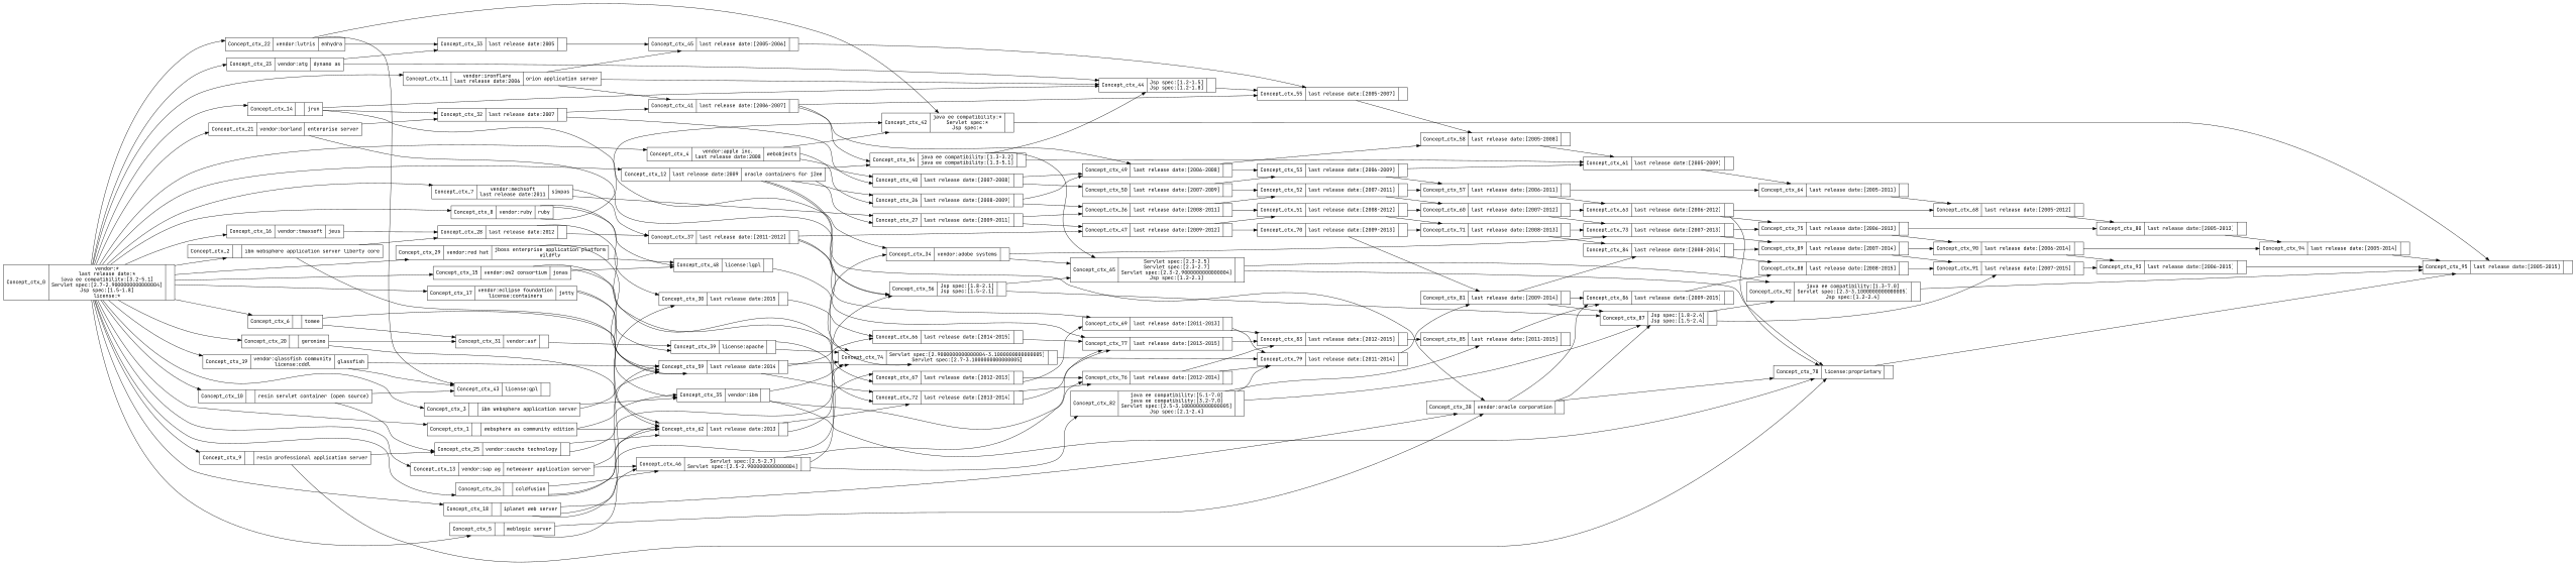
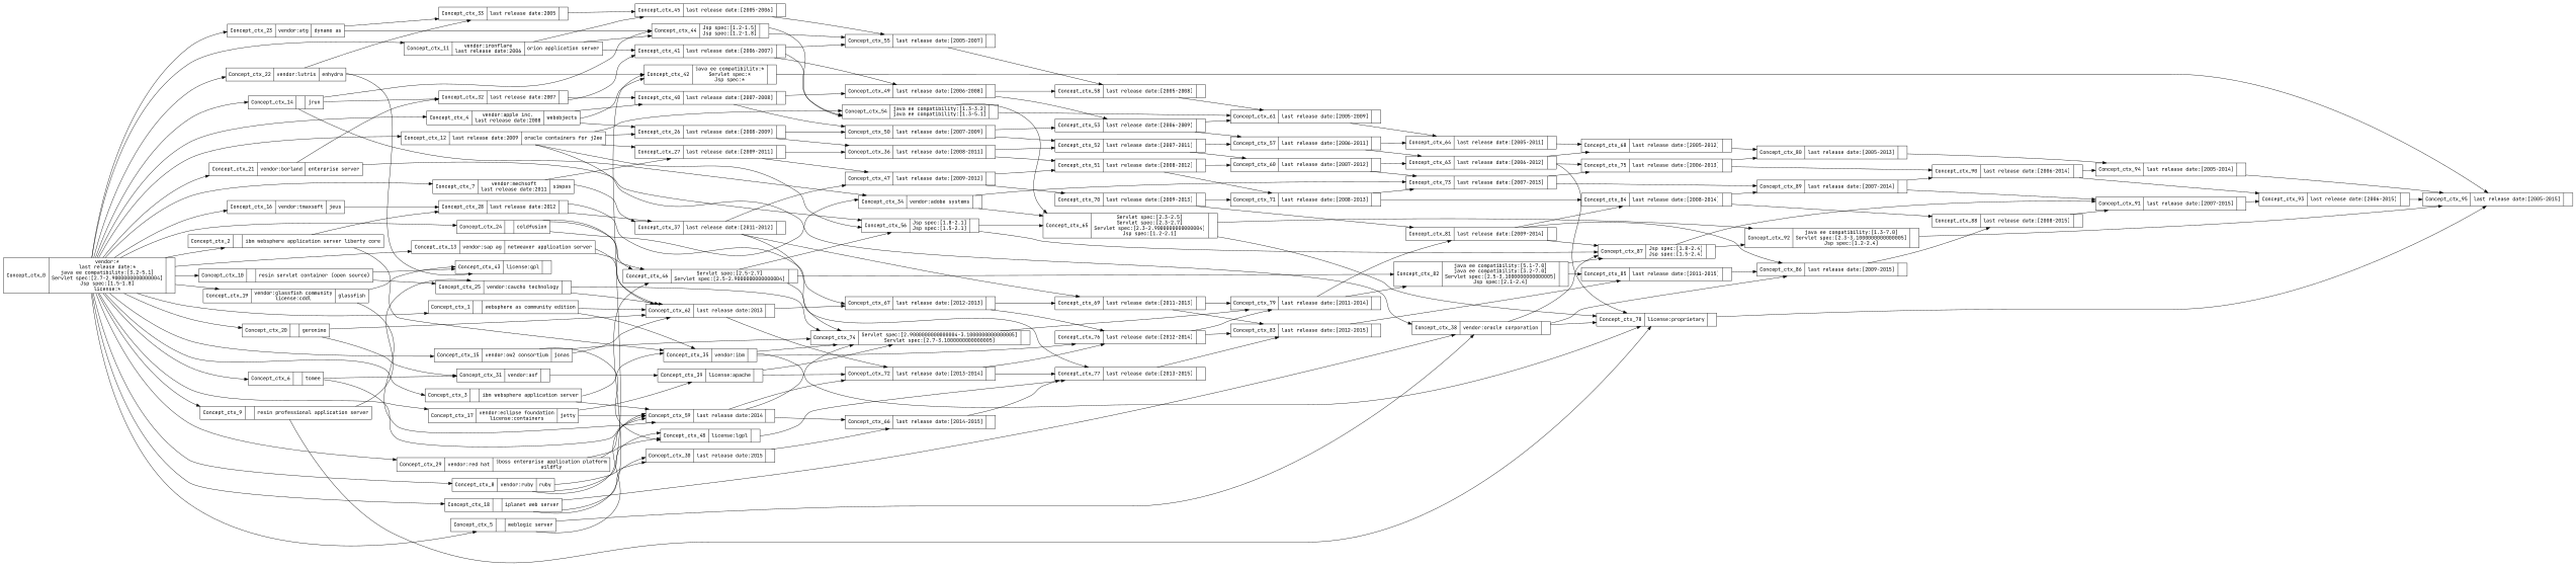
  digraph {
    fontname="JetBrains Mono"
    rankdir=LR
    node [fontname="JetBrains Mono" shape=record]
    edge [fontname="JetBrains Mono"]
    n1 [label="{Concept_ctx_0|vendor:*\nlast release date:*\njava ee compatibility:[3.2-5.1]\nServlet spec:[2.7-2.9000000000000004]\nJsp spec:[1.5-1.8]\nlicense:*\n|}"]
    n2 [label="{Concept_ctx_16|vendor:tmaxsoft\n|jeus\n}"]
    n3 [label="{Concept_ctx_15|vendor:ow2 consortium\n|jonas\n}"]
    n4 [label="{Concept_ctx_13|vendor:sap ag\n|netweaver application server\n}"]
    n5 [label="{Concept_ctx_11|vendor:ironflare\nlast release date:2006\n|orion application server\n}"]
    n6 [label="{Concept_ctx_8|vendor:ruby\n|ruby\n}"]
    n7 [label="{Concept_ctx_7|vendor:mechsoft\nlast release date:2011\n|siwpas\n}"]
    n8 [label="{Concept_ctx_4|vendor:apple inc.\nlast release date:2008\n|webobjects\n}"]
    n9 [label="{Concept_ctx_23|vendor:atg\n|dynamo as\n}"]
    n10 [label="{Concept_ctx_14||jrun\n}"]
    n11 [label="{Concept_ctx_12|last release date:2009\n|oracle containers for j2ee\n}"]
    n12 [label="{Concept_ctx_2||ibm websphere application server liberty core\n}"]
    n13 [label="{Concept_ctx_24||coldfusion\n}"]
    n14 [label="{Concept_ctx_20||geronimo\n}"]
    n15 [label="{Concept_ctx_1||websphere as community edition\n}"]
    n16 [label="{Concept_ctx_22|vendor:lutris\n|enhydra\n}"]
    n17 [label="{Concept_ctx_6||tomee\n}"]
    n18 [label="{Concept_ctx_3||ibm websphere application server\n}"]
    n19 [label="{Concept_ctx_5||weblogic server\n}"]
    n20 [label="{Concept_ctx_18||iplanet web server\n}"]
    n21 [label="{Concept_ctx_21|vendor:borland\n|enterprise server\n}"]
    n22 [label="{Concept_ctx_19|vendor:glassfish community\nlicense:cddl\n|glassfish\n}"]
    n23 [label="{Concept_ctx_17|vendor:eclipse foundation\nlicense:containers\n|jetty\n}"]
    n24 [label="{Concept_ctx_9||resin professional application server\n}"]
    n25 [label="{Concept_ctx_10||resin servlet container (open source)\n}"]
    n26 [label="{Concept_ctx_29|vendor:red hat\n|jboss enterprise application platform\nwildfly\n}"]
    n27 [label="{Concept_ctx_28|last release date:2012\n|}"]
    n28 [label="{Concept_ctx_48|license:lgpl\n|}"]
    n29 [label="{Concept_ctx_62|last release date:2013\n|}"]
    n30 [label="{Concept_ctx_74|Servlet spec:[2.9000000000000004-3.1000000000000005]\nServlet spec:[2.7-3.1000000000000005]\n|}"]
    n31 [label="{Concept_ctx_46|Servlet spec:[2.5-2.7]\nServlet spec:[2.5-2.9000000000000004]\n|}"]
    n32 [label="{Concept_ctx_45|last release date:[2005-2006]\n|}"]
    n33 [label="{Concept_ctx_41|last release date:[2006-2007]\n|}"]
    n34 [label="{Concept_ctx_44|Jsp spec:[1.2-1.5]\nJsp spec:[1.2-1.8]\n|}"]
    n35 [label="{Concept_ctx_30|last release date:2015\n|}"]
    n36 [label="{Concept_ctx_42|java ee compatibility:*\nServlet spec:*\nJsp spec:*\n|}"]
    n37 [label="{Concept_ctx_27|last release date:[2009-2011]\n|}"]
    n38 [label="{Concept_ctx_37|last release date:[2011-2012]\n|}"]
    n39 [label="{Concept_ctx_26|last release date:[2008-2009]\n|}"]
    n40 [label="{Concept_ctx_40|last release date:[2007-2008]\n|}"]
    n41 [label="{Concept_ctx_33|last release date:2005\n|}"]
    n42 [label="{Concept_ctx_34|vendor:adobe systems\n|}"]
    n43 [label="{Concept_ctx_32|last release date:2007\n|}"]
    n44 [label="{Concept_ctx_38|vendor:oracle corporation\n|}"]
    n45 [label="{Concept_ctx_54|java ee compatibility:[1.3-3.2]\njava ee compatibility:[1.3-5.1]\n|}"]
    n46 [label="{Concept_ctx_56|Jsp spec:[1.8-2.1]\nJsp spec:[1.5-2.1]\n|}"]
    n47 [label="{Concept_ctx_35|vendor:ibm\n|}"]
    n48 [label="{Concept_ctx_31|vendor:asf\n|}"]
    n49 [label="{Concept_ctx_43|license:gpl\n|}"]
    n50 [label="{Concept_ctx_59|last release date:2014\n|}"]
    n51 [label="{Concept_ctx_39|license:apache\n|}"]
    n52 [label="{Concept_ctx_25|vendor:caucho technology\n|}"]
    n53 [label="{Concept_ctx_78|license:proprietary\n|}"]
    n54 [label="{Concept_ctx_65|Servlet spec:[2.3-2.5]\nServlet spec:[2.3-2.7]\nServlet spec:[2.3-2.9000000000000004]\nJsp spec:[1.2-2.1]\n|}"]
    n55 [label="{Concept_ctx_73|last release date:[2007-2013]\n|}"]
    n56 [label="{Concept_ctx_67|last release date:[2012-2013]\n|}"]
    n57 [label="{Concept_ctx_66|last release date:[2014-2015]\n|}"]
    n58 [label="{Concept_ctx_36|last release date:[2008-2011]\n|}"]
    n59 [label="{Concept_ctx_50|last release date:[2007-2009]\n|}"]
    n60 [label="{Concept_ctx_47|last release date:[2009-2012]\n|}"]
    n61 [label="{Concept_ctx_76|last release date:[2012-2014]\n|}"]
    n62 [label="{Concept_ctx_55|last release date:[2005-2007]\n|}"]
    n63 [label="{Concept_ctx_49|last release date:[2006-2008]\n|}"]
    n64 [label="{Concept_ctx_69|last release date:[2011-2013]\n|}"]
    n65 [label="{Concept_ctx_52|last release date:[2007-2011]\n|}"]
    n66 [label="{Concept_ctx_51|last release date:[2008-2012]\n|}"]
    n67 [label="{Concept_ctx_86|last release date:[2009-2015]\n|}"]
    n68 [label="{Concept_ctx_87|Jsp spec:[1.8-2.4]\nJsp spec:[1.5-2.4]\n|}"]
    n69 [label="{Concept_ctx_95|last release date:[2005-2015]\n|}"]
    n70 [label="{Concept_ctx_77|last release date:[2013-2015]\n|}"]
    n71 [label="{Concept_ctx_82|java ee compatibility:[5.1-7.0]\njava ee compatibility:[3.2-7.0]\nServlet spec:[2.5-3.1000000000000005]\nJsp spec:[2.1-2.4]\n|}"]
    n72 [label="{Concept_ctx_94|last release date:[2005-2014]\n|}"]
    n73 [label="{Concept_ctx_72|last release date:[2013-2014]\n|}"]
    n74 [label="{Concept_ctx_53|last release date:[2006-2009]\n|}"]
    n75 [label="{Concept_ctx_58|last release date:[2005-2008]\n|}"]
    n76 [label="{Concept_ctx_70|last release date:[2009-2013]\n|}"]
    n77 [label="{Concept_ctx_57|last release date:[2006-2011]\n|}"]
    n78 [label="{Concept_ctx_61|last release date:[2005-2009]\n|}"]
    n79 [label="{Concept_ctx_60|last release date:[2007-2012]\n|}"]
    n80 [label="{Concept_ctx_71|last release date:[2008-2013]\n|}"]
    n81 [label="{Concept_ctx_64|last release date:[2005-2011]\n|}"]
    n82 [label="{Concept_ctx_63|last release date:[2006-2012]\n|}"]
    n83 [label="{Concept_ctx_68|last release date:[2005-2012]\n|}"]
    n84 [label="{Concept_ctx_75|last release date:[2006-2013]\n|}"]
    n85 [label="{Concept_ctx_92|java ee compatibility:[1.3-7.0]\nServlet spec:[2.3-3.1000000000000005]\nJsp spec:[1.2-2.4]\n|}"]
    n86 [label="{Concept_ctx_79|last release date:[2011-2014]\n|}"]
    n87 [label="{Concept_ctx_80|last release date:[2005-2013]\n|}"]
    n88 [label="{Concept_ctx_81|last release date:[2009-2014]\n|}"]
    n89 [label="{Concept_ctx_84|last release date:[2008-2014]\n|}"]
    n90 [label="{Concept_ctx_89|last release date:[2007-2014]\n|}"]
    n91 [label="{Concept_ctx_90|last release date:[2006-2014]\n|}"]
    n92 [label="{Concept_ctx_83|last release date:[2012-2015]\n|}"]
    n93 [label="{Concept_ctx_85|last release date:[2011-2015]\n|}"]
    n94 [label="{Concept_ctx_88|last release date:[2008-2015]\n|}"]
    n95 [label="{Concept_ctx_91|last release date:[2007-2015]\n|}"]
    n96 [label="{Concept_ctx_93|last release date:[2006-2015]\n|}"]
    subgraph sub_1 {
      label=ctx
      n1
      n2
      n3
      n4
      n5
      n6
      n7
      n8
      n9
      n10
      n11
      n12
      n13
      n14
      n15
      n16
      n17
      n18
      n19
      n20
      n21
      n22
      n23
      n24
      n25
      n26
      n27
      n28
      n29
      n30
      n31
      n32
      n33
      n34
      n35
      n36
      n37
      n38
      n39
      n40
      n41
      n42
      n43
      n44
      n45
      n46
      n47
      n48
      n49
      n50
      n51
      n52
      n53
      n54
      n55
      n56
      n57
      n58
      n59
      n60
      n61
      n62
      n63
      n64
      n65
      n66
      n67
      n68
      n69
      n70
      n71
      n72
      n73
      n74
      n75
      n76
      n77
      n78
      n79
      n80
      n81
      n82
      n83
      n84
      n85
      n86
      n87
      n88
      n89
      n90
      n91
      n92
      n93
      n94
      n95
      n96
    }
    n1 -> n2
    n1 -> n3
    n1 -> n4
    n1 -> n5
    n1 -> n6
    n1 -> n7
    n1 -> n8
    n1 -> n9
    n1 -> n10
    n1 -> n11
    n1 -> n12
    n1 -> n13
    n1 -> n14
    n1 -> n15
    n1 -> n16
    n1 -> n17
    n1 -> n18
    n1 -> n19
    n1 -> n20
    n1 -> n21
    n1 -> n22
    n1 -> n23
    n1 -> n24
    n1 -> n25
    n1 -> n26
    n2 -> n27
    n3 -> n28
    n3 -> n29
    n3 -> n30
    n4 -> n29
    n4 -> n31
    n5 -> n32
    n5 -> n33
    n5 -> n34
    n6 -> n28
    n6 -> n35
    n6 -> n36
    n7 -> n37
    n7 -> n38
    n8 -> n36
    n8 -> n39
    n8 -> n40
    n9 -> n34
    n9 -> n41
    n10 -> n34
    n10 -> n42
    n10 -> n43
    n11 -> n37
    n11 -> n39
    n11 -> n44
    n11 -> n45
    n11 -> n46
    n12 -> n27
    n12 -> n47
    n13 -> n29
    n13 -> n31
    n13 -> n42
    n14 -> n29
    n14 -> n48
    n15 -> n29
    n15 -> n47
    n16 -> n36
    n16 -> n41
    n16 -> n49
    n17 -> n48
    n17 -> n50
    n18 -> n47
    n18 -> n50
    n19 -> n44
    n19 -> n50
    n20 -> n31
    n20 -> n35
    n20 -> n44
    n21 -> n43
    n21 -> n46
    n22 -> n49
    n22 -> n50
    n23 -> n50
    n23 -> n51
    n24 -> n52
    n24 -> n53
    n25 -> n49
    n25 -> n52
    n26 -> n28
    n26 -> n50
    n27 -> n38
    n27 -> n56
    n28 -> n70
    n29 -> n56
    n29 -> n73
    n30 -> n86
    n31 -> n46
    n31 -> n70
    n31 -> n71
    n32 -> n62
    n33 -> n45
    n33 -> n62
    n33 -> n63
-   n45 -> n34
+   n34 -> n45
    n34 -> n62
    n35 -> n57
    n36 -> n69
    n37 -> n58
    n37 -> n60
    n38 -> n30
    n38 -> n60
    n38 -> n64
    n39 -> n58
-   n39 -> n63
+   n39 -> n59
    n40 -> n59
    n40 -> n63
    n41 -> n32
    n42 -> n54
    n42 -> n55
    n43 -> n33
    n43 -> n40
    n44 -> n53
    n44 -> n67
    n44 -> n68
    n45 -> n54
    n45 -> n78
    n46 -> n54
    n46 -> n68
    n47 -> n30
    n47 -> n53
    n47 -> n61
    n48 -> n51
    n50 -> n30
    n50 -> n57
    n50 -> n73
    n51 -> n30
    n51 -> n73
    n52 -> n29
    n52 -> n30
    n53 -> n69
    n54 -> n53
    n54 -> n85
    n55 -> n84
    n55 -> n90
    n56 -> n61
    n56 -> n64
    n57 -> n70
    n58 -> n65
    n58 -> n66
    n59 -> n65
    n59 -> n74
    n60 -> n66
    n60 -> n76
    n61 -> n86
    n61 -> n92
    n62 -> n75
    n63 -> n74
    n63 -> n75
    n64 -> n86
    n64 -> n92
    n65 -> n77
    n65 -> n79
    n66 -> n79
    n66 -> n80
    n67 -> n94
    n68 -> n85
    n68 -> n95
    n70 -> n92
    n71 -> n68
    n71 -> n93
    n72 -> n69
    n73 -> n61
    n73 -> n70
    n74 -> n77
    n74 -> n78
    n75 -> n78
    n76 -> n80
    n76 -> n88
    n77 -> n81
    n77 -> n82
    n78 -> n81
    n79 -> n55
    n79 -> n82
    n80 -> n55
    n80 -> n89
    n81 -> n83
    n82 -> n53
    n82 -> n83
    n82 -> n84
    n83 -> n87
    n84 -> n87
    n84 -> n91
    n85 -> n69
-   n71 -> n86
+   n86 -> n71
    n86 -> n88
    n87 -> n72
    n88 -> n67
    n88 -> n68
    n88 -> n89
    n89 -> n90
    n89 -> n94
    n90 -> n91
    n90 -> n95
    n91 -> n72
    n91 -> n96
    n92 -> n93
    n93 -> n67
    n94 -> n95
    n95 -> n96
    n96 -> n69
  }
